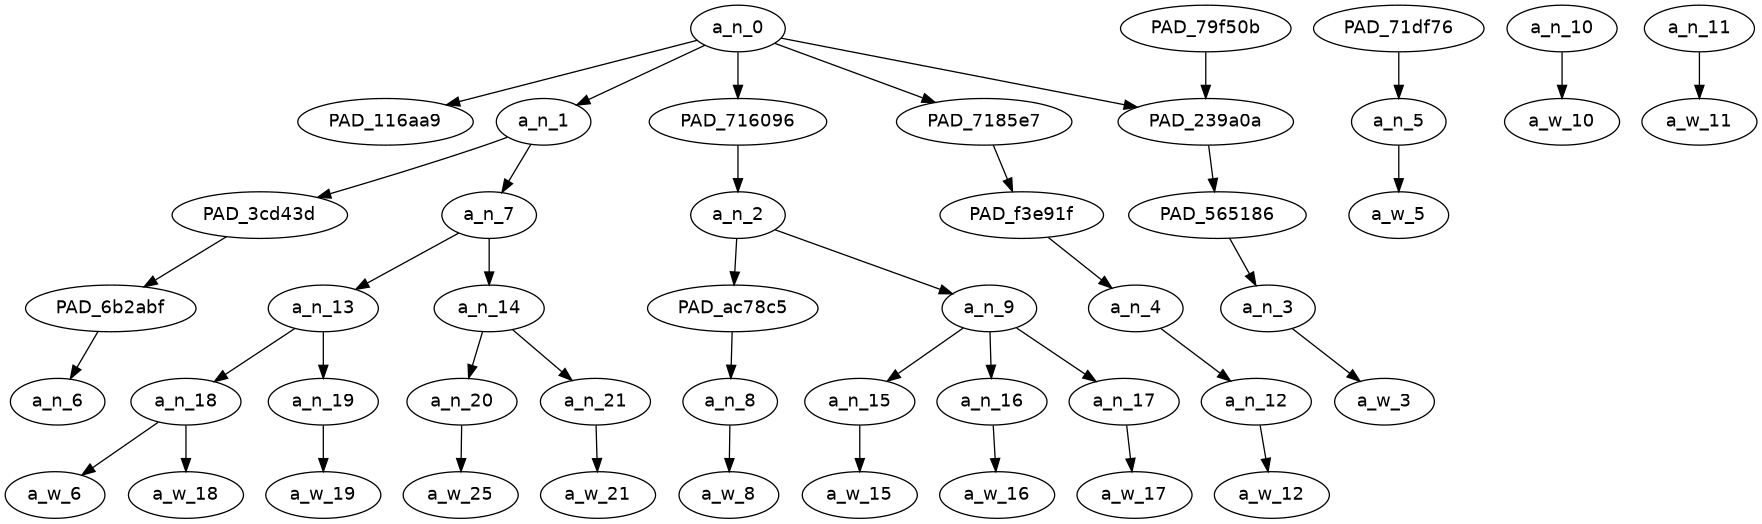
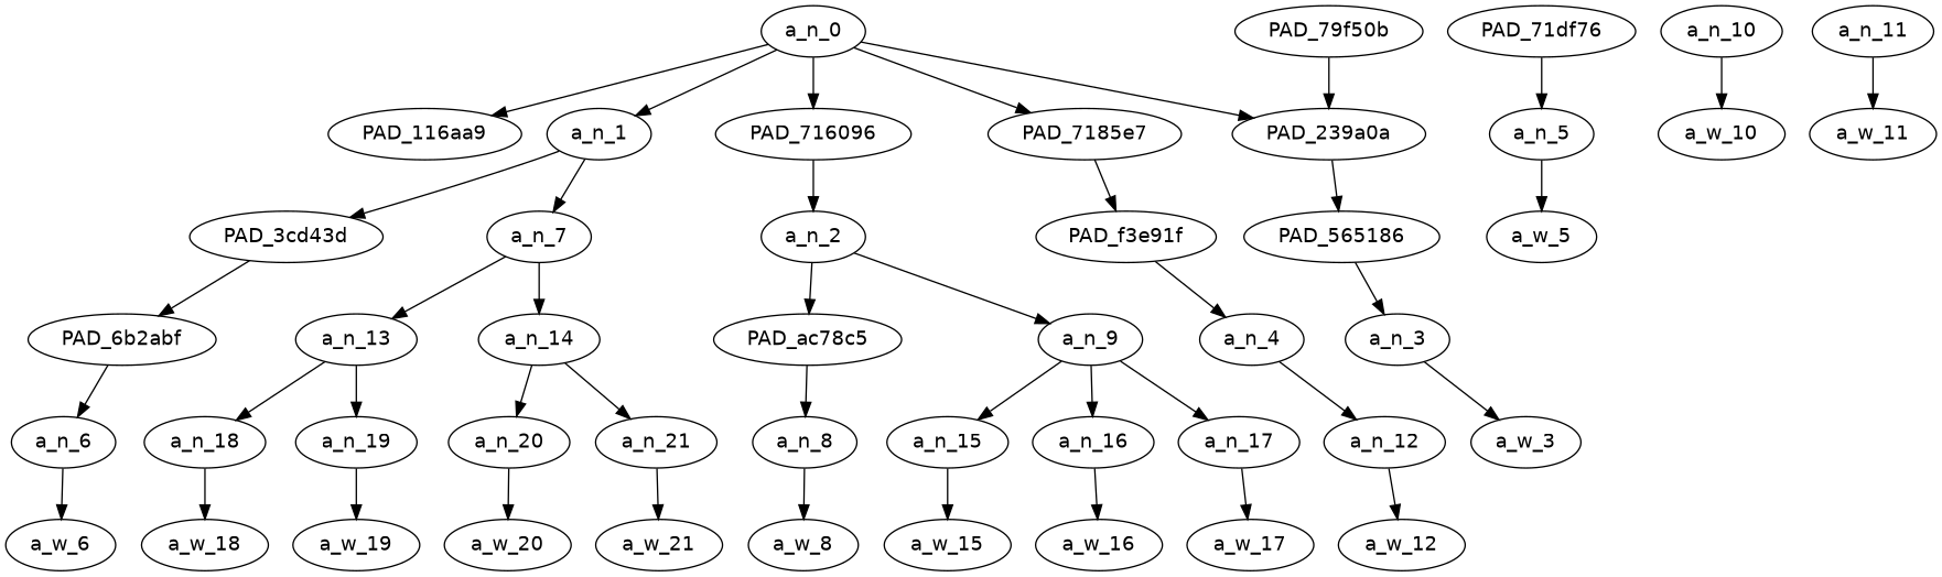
  strict digraph {
    fontname="DejaVu Sans"
    node [div_dir=1 fontname="DejaVu Sans" index=0 level=1 text_span="[9]" value=0.04354722]
    edge [fontname="DejaVu Sans"]
    a_n_0 [level=5 text_span="[0, 1, 2, 3, 4, 5, 6, 7, 8, 9, 10, 11, 12, 13]" value=1.00000002]
    PAD_116aa9 [div_dir=-1 index=4 level=4 text_span="[13]" value=0.07907860]
    a_n_1 [level=4 text_span="[0, 1, 2, 3, 4]" value=0.50856888]
    PAD_716096 [index=1 level=4 text_span="[5, 6, 7, 8]" value=0.20655234]
    PAD_7185e7 [index=3 level=4 text_span="[10, 11, 12]" value=0.16172244]
    PAD_239a0a [index=3 level=3]
    PAD_79f50b [index=2 level=4]
    PAD_3cd43d [level=3 text_span="[0]" value=0.17736210]
    a_n_7 [index=1 level=3 text_span="[1, 2, 3, 4]" value=0.33080249]
    a_n_2 [index=2 level=3 text_span="[5, 6, 7, 8]" value=0.20655234]
    PAD_f3e91f [index=4 level=3 text_span="[10, 11, 12]" value=0.16172244]
    PAD_565186 [index=5 level=2]
    PAD_6b2abf [level=2 text_span="[0]" value=0.17736210]
    a_n_13 [index=1 level=2 text_span="[1, 2]" value=0.14052725]
    a_n_14 [index=2 level=2 text_span="[3, 4]" value=0.18983591]
    PAD_ac78c5 [index=3 level=2 text_span="[5]" value=0.04286149]
    a_n_9 [index=4 level=2 text_span="[6, 7, 8]" value=0.16341400]
    a_n_4 [index=6 level=2 text_span="[10, 11, 12]" value=0.16172244]
    a_n_3 [index=9]
    a_w_3 [div_dir=0 index=9 level=0 value=it]
    PAD_71df76 [div_dir=-1 index=7 level=2 text_span="[13]" value=0.07907860]
    a_n_5 [div_dir=-1 index=13 text_span="[13]" value=0.07907860]
    a_w_5 [div_dir=0 index=13 level=0 text_span="[13]" value="❤"]
    a_n_6 [text_span="[0]" value=0.17736210]
    a_n_18 [index=1 text_span="[1]" value=0.06202562]
    a_n_19 [index=2 text_span="[2]" value=0.07821183]
    a_n_20 [index=3 text_span="[3]" value=0.05131575]
    a_n_21 [index=4 text_span="[4]" value=0.13818829]
    a_w_6 [div_dir=0 level=0 text_span="[0]" value=bruhh]
    a_w_18 [div_dir=0 index=1 level=0 text_span="[1]" value=their]
    a_w_19 [div_dir=0 index=2 level=0 text_span="[2]" value=outfits]
-   a_w_20 [div_dir=0 index=3 level=0 text_span="[3]" value=for label=a_w_25]
+   a_w_20 [div_dir=0 index=3 level=0 text_span="[3]" value=for]
    a_w_21 [div_dir=0 index=4 level=0 text_span="[4]" value=kcon]
    a_n_8 [index=5 text_span="[5]" value=0.04286149]
    a_n_15 [index=6 text_span="[6]" value=0.04587227]
    a_n_16 [index=7 text_span="[7]" value=0.06615764]
    a_n_17 [div_dir=-1 index=8 text_span="[8]" value=0.05118337]
    a_w_8 [div_dir=0 index=5 level=0 text_span="[5]" value=are]
    a_w_15 [div_dir=0 index=6 level=0 text_span="[6]" value=all]
    a_w_16 [div_dir=0 index=7 level=0 text_span="[7]" value=white]
    a_w_17 [div_dir=0 index=8 level=0 text_span="[8]" value=yes]
    a_n_12 [index=12 text_span="[12]" value=0.05830435]
    a_n_10 [div_dir=-1 index=10 text_span="[10]" value=0.05090789]
    a_w_10 [div_dir=0 index=10 level=0 text_span="[10]" value=suits]
    a_n_11 [index=11 text_span="[11]" value=0.05238910]
    a_w_11 [div_dir=0 index=11 level=0 text_span="[11]" value=them]
    a_w_12 [div_dir=0 index=12 level=0 text_span="[12]" value="🤙"]
    a_n_0 -> PAD_116aa9
    a_n_0 -> a_n_1
    a_n_0 -> PAD_716096
    a_n_0 -> PAD_7185e7
    a_n_0 -> PAD_239a0a
    a_n_1 -> PAD_3cd43d
    a_n_1 -> a_n_7
    PAD_716096 -> a_n_2
    PAD_7185e7 -> PAD_f3e91f
    PAD_239a0a -> PAD_565186
    PAD_79f50b -> PAD_239a0a
    PAD_3cd43d -> PAD_6b2abf
    a_n_7 -> a_n_13
    a_n_7 -> a_n_14
    a_n_2 -> PAD_ac78c5
    a_n_2 -> a_n_9
    PAD_f3e91f -> a_n_4
    PAD_565186 -> a_n_3
    PAD_6b2abf -> a_n_6
    a_n_13 -> a_n_18
    a_n_13 -> a_n_19
    a_n_14 -> a_n_20
    a_n_14 -> a_n_21
    PAD_ac78c5 -> a_n_8
    a_n_9 -> a_n_15
    a_n_9 -> a_n_16
    a_n_9 -> a_n_17
    a_n_4 -> a_n_12
    a_n_3 -> a_w_3
    PAD_71df76 -> a_n_5
    a_n_5 -> a_w_5
-   a_n_18 -> a_w_6
+   a_n_6 -> a_w_6
    a_n_18 -> a_w_18
    a_n_19 -> a_w_19
    a_n_20 -> a_w_20
    a_n_21 -> a_w_21
    a_n_8 -> a_w_8
    a_n_15 -> a_w_15
    a_n_16 -> a_w_16
    a_n_17 -> a_w_17
    a_n_12 -> a_w_12
    a_n_10 -> a_w_10
    a_n_11 -> a_w_11
  }
